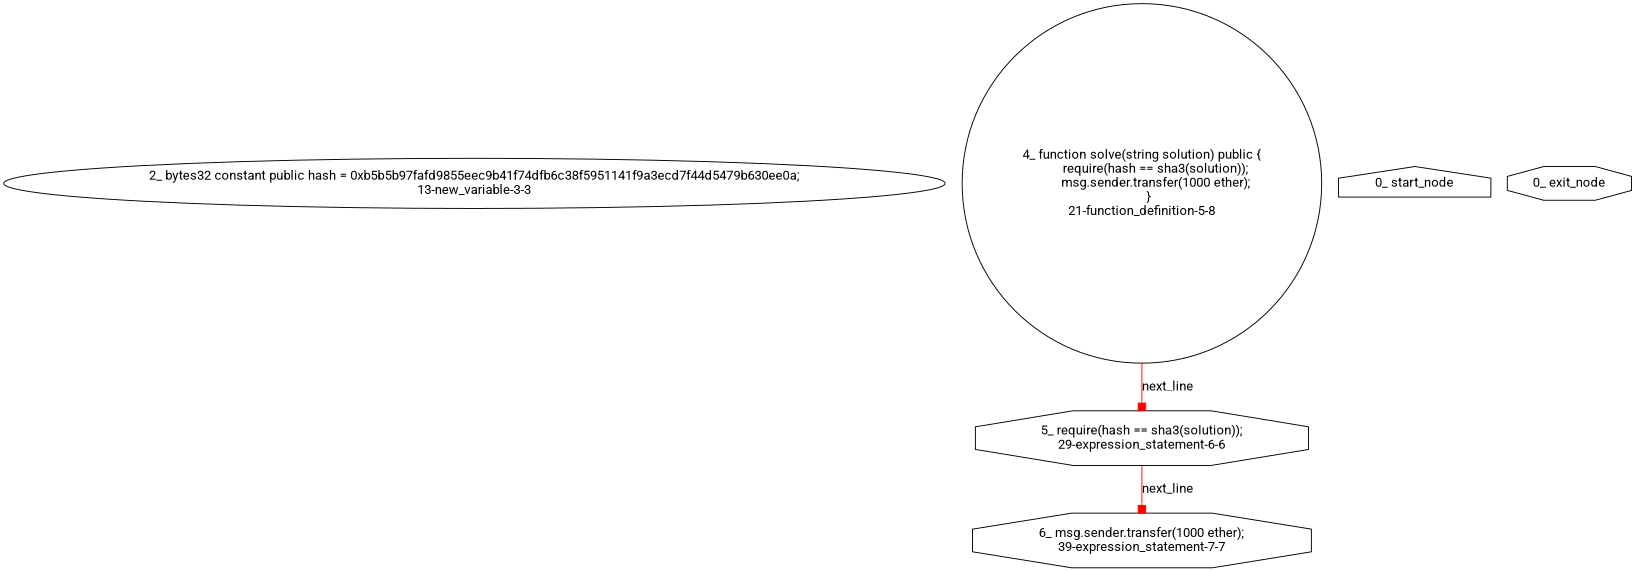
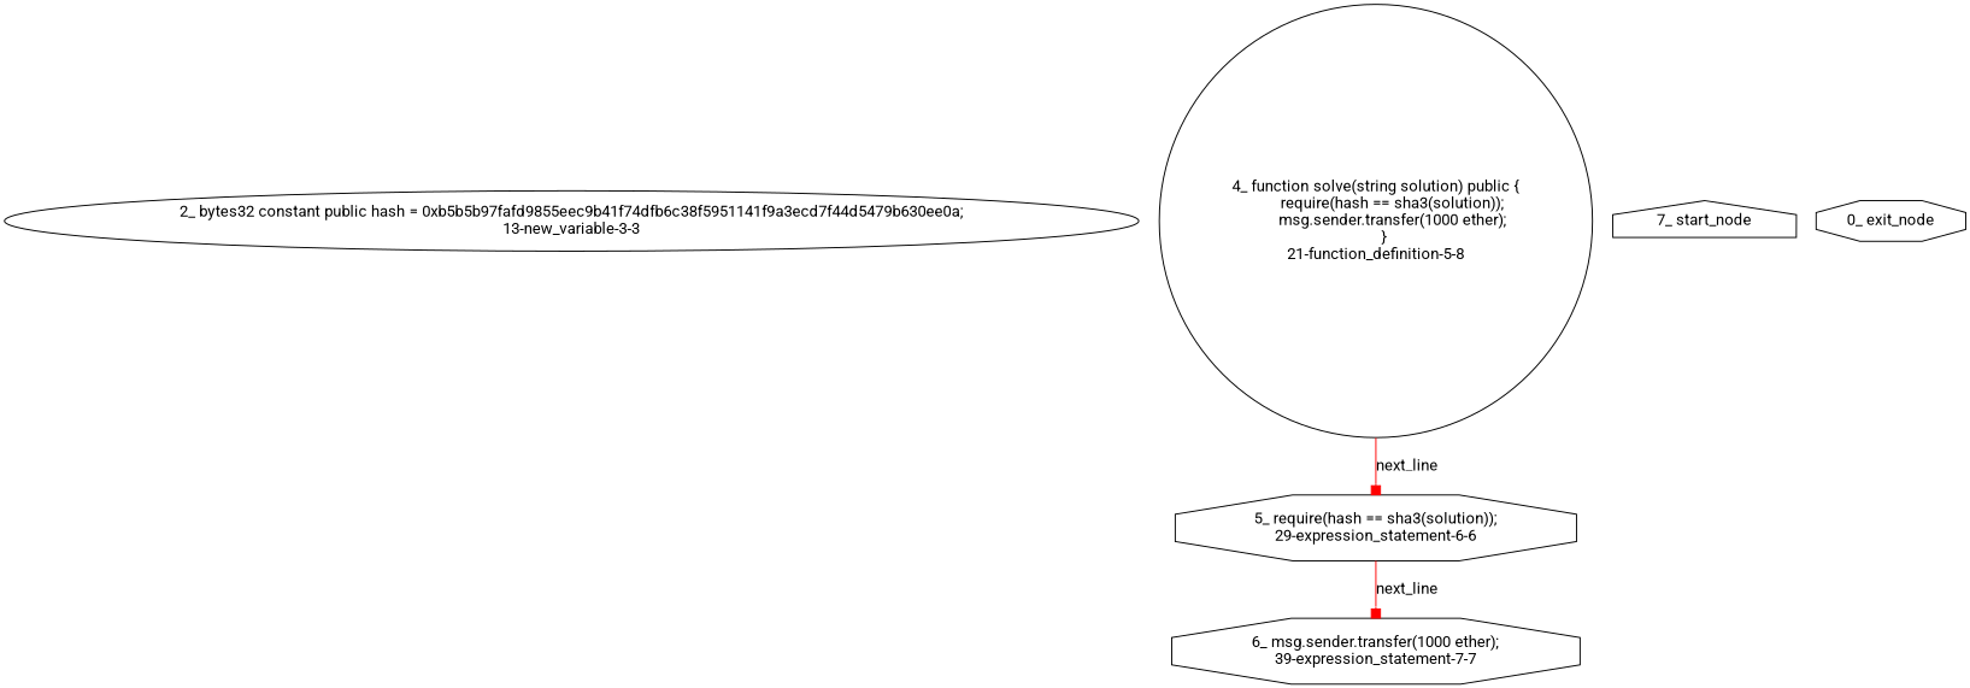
  digraph {
    fontname=Roboto
    node [type_label=expression_statement shape=octagon fontname=Roboto]
    edge [color=red controlflow_type=next_line edge_type=CFG_edge style=solid arrowhead=box fontname=Roboto]
    n1 [label="2_ bytes32 constant public hash = 0xb5b5b97fafd9855eec9b41f74dfb6c38f5951141f9a3ecd7f44d5479b630ee0a;\n13-new_variable-3-3" type_label=new_variable shape=ellipse]
    n2 [label="4_ function solve(string solution) public {\n        require(hash == sha3(solution));\n        msg.sender.transfer(1000 ether);\n    }\n21-function_definition-5-8" method="solve(string solution)" type_label=function_definition shape=circle]
    n3 [label="5_ require(hash == sha3(solution));\n29-expression_statement-6-6" method="solve(string solution)"]
    n4 [label="6_ msg.sender.transfer(1000 ether);\n39-expression_statement-7-7" method="solve(string solution)"]
-   n5 [label="0_ start_node" type_label=start shape=house]
+   n5 [label="7_ start_node" type_label=start shape=house]
    n6 [label="0_ exit_node" type_label=exit]
    n2 -> n3 [label=next_line]
    n3 -> n4 [label=next_line]
  }
